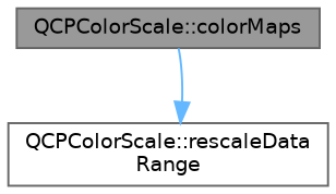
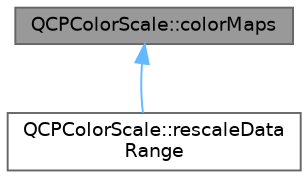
  digraph {
    rankdir=TB
    node [fontname=Helvetica fontsize=10 shape=box style=filled]
    n1 [color=gray40 fillcolor=grey60 fontcolor=black height=0.2 label="QCPColorScale::colorMaps" width=0.4]
    n2 [color=grey40 fillcolor=white height=0.2 label="QCPColorScale::rescaleData\lRange" width=0.4]
-   n2 -> n1 [color=steelblue1 dir=back fontname=Helvetica fontsize=10 labelfontname=Helvetica labelfontsize=10 style=solid]
+   n1 -> n2 [color=steelblue1 dir=back fontname=Helvetica fontsize=10 labelfontname=Helvetica labelfontsize=10 style=solid]
  }
